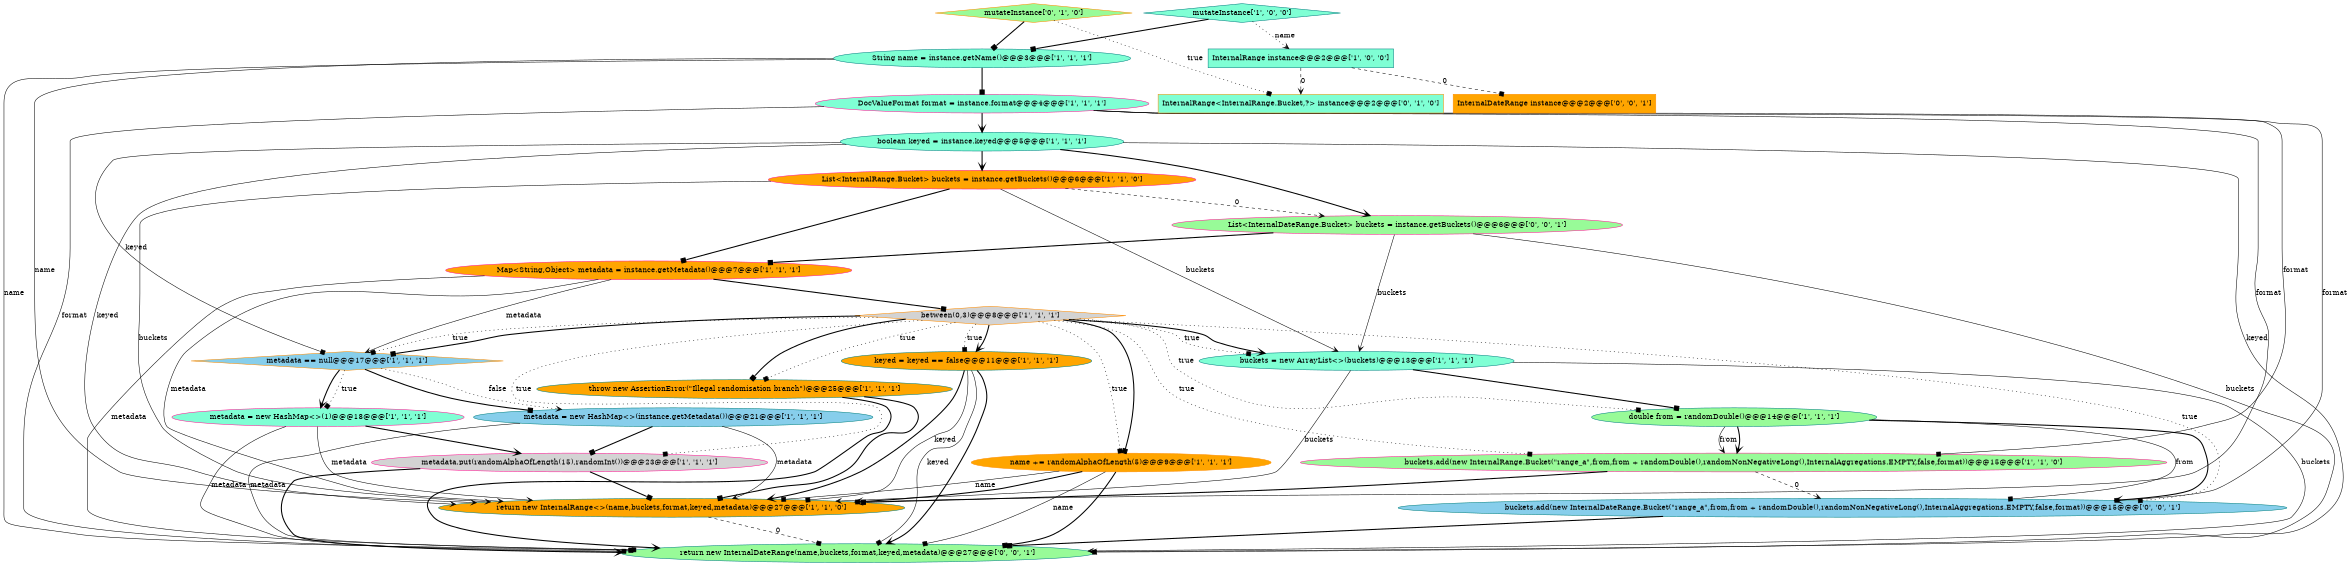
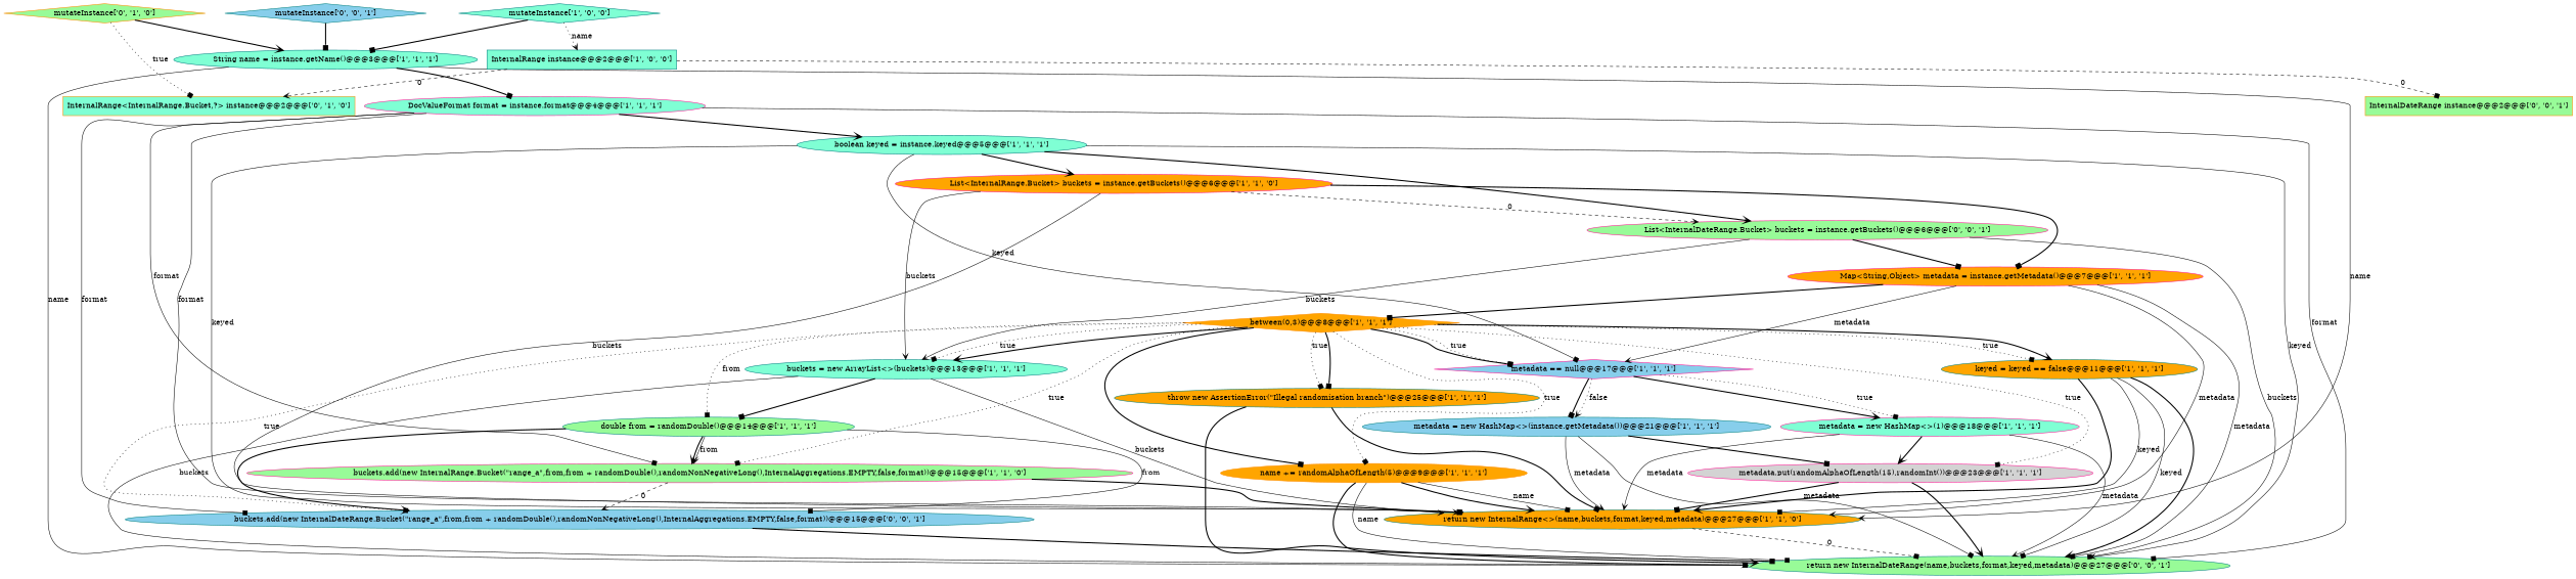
  digraph {
    node [color=teal fillcolor=aquamarine shape=ellipse style=filled]
    edge [arrowhead=box style=bold]
    n1 [fillcolor=orange label="keyed = keyed == false@@@11@@@['1', '1', '1']"]
    n2 [fillcolor=palegreen label="return new InternalDateRange(name,buckets,format,keyed,metadata)@@@27@@@['0', '0', '1']"]
    n3 [fillcolor=orange label="return new InternalRange<>(name,buckets,format,keyed,metadata)@@@27@@@['1', '1', '0']"]
    n4 [fillcolor=palegreen label="double from = randomDouble()@@@14@@@['1', '1', '1']"]
    n5 [color=deeppink fillcolor=palegreen label="buckets.add(new InternalRange.Bucket(\"range_a\",from,from + randomDouble(),randomNonNegativeLong(),InternalAggregations.EMPTY,false,format))@@@15@@@['1', '1', '0']"]
    n6 [fillcolor=skyblue label="buckets.add(new InternalDateRange.Bucket(\"range_a\",from,from + randomDouble(),randomNonNegativeLong(),InternalAggregations.EMPTY,false,format))@@@15@@@['0', '0', '1']"]
-   n7 [color=darkorange fillcolor=skyblue label="metadata == null@@@17@@@['1', '1', '1']" shape=diamond]
+   n7 [color=deeppink fillcolor=skyblue label="metadata == null@@@17@@@['1', '1', '1']" shape=diamond]
    n8 [color=deeppink label="metadata = new HashMap<>(1)@@@18@@@['1', '1', '1']"]
    n9 [fillcolor=skyblue label="metadata = new HashMap<>(instance.getMetadata())@@@21@@@['1', '1', '1']"]
    n10 [color=deeppink fillcolor=lightgrey label="metadata.put(randomAlphaOfLength(15),randomInt())@@@23@@@['1', '1', '1']"]
    n11 [color=deeppink label="DocValueFormat format = instance.format@@@4@@@['1', '1', '1']"]
    n12 [label="boolean keyed = instance.keyed@@@5@@@['1', '1', '1']"]
    n13 [color=deeppink fillcolor=palegreen label="List<InternalDateRange.Bucket> buckets = instance.getBuckets()@@@6@@@['0', '0', '1']"]
    n14 [color=deeppink fillcolor=orange label="List<InternalRange.Bucket> buckets = instance.getBuckets()@@@6@@@['1', '1', '0']"]
    n15 [color=darkorange label="InternalRange<InternalRange.Bucket,?> instance@@@2@@@['0', '1', '0']" shape=box]
    n16 [fillcolor=orange label="throw new AssertionError(\"Illegal randomisation branch\")@@@25@@@['1', '1', '1']"]
    n17 [label="buckets = new ArrayList<>(buckets)@@@13@@@['1', '1', '1']"]
    n18 [color=deeppink fillcolor=orange label="Map<String,Object> metadata = instance.getMetadata()@@@7@@@['1', '1', '1']"]
+   n19 [fillcolor=skyblue label="mutateInstance['0', '0', '1']" shape=diamond]
    n20 [label="String name = instance.getName()@@@3@@@['1', '1', '1']"]
-   n21 [color=darkorange fillcolor=orange label="InternalDateRange instance@@@2@@@['0', '0', '1']" shape=box]
-   n22 [color=darkorange fillcolor=lightgrey label="between(0,3)@@@8@@@['1', '1', '1']" shape=diamond]
+   n21 [color=darkorange fillcolor=palegreen label="InternalDateRange instance@@@2@@@['0', '0', '1']" shape=box]
+   n22 [color=darkorange fillcolor=orange label="between(0,3)@@@8@@@['1', '1', '1']" shape=diamond]
    n23 [color=darkorange fillcolor=orange label="name += randomAlphaOfLength(5)@@@9@@@['1', '1', '1']"]
    n24 [color=darkorange fillcolor=palegreen label="mutateInstance['0', '1', '0']" shape=diamond]
    n25 [label="mutateInstance['1', '0', '0']" shape=diamond]
    n26 [label="InternalRange instance@@@2@@@['1', '0', '0']" shape=box]
    n1 -> n2 [label=keyed style=solid]
    n1 -> n2 [arrowhead=vee]
    n1 -> n3 [label=keyed style=solid]
    n1 -> n3 [arrowhead=vee]
    n3 -> n2 [label=0 style=dashed]
    n4 -> n5 [arrowhead=vee]
    n4 -> n5 [arrowhead=vee label=from style=solid]
    n4 -> n6 [arrowhead=vee]
    n4 -> n6 [label=from style=solid]
    n5 -> n3
    n5 -> n6 [arrowhead=vee label=0 style=dashed]
    n6 -> n2
    n7 -> n8 [arrowhead=vee]
    n7 -> n8 [label=true style=dotted]
    n7 -> n9
    n7 -> n9 [arrowhead=vee label=false style=dotted]
    n8 -> n2 [arrowhead=vee label=metadata style=solid]
    n8 -> n3 [arrowhead=vee label=metadata style=solid]
    n8 -> n10 [arrowhead=vee]
    n9 -> n2 [label=metadata style=solid]
    n9 -> n3 [arrowhead=vee label=metadata style=solid]
    n9 -> n10
    n10 -> n2 [arrowhead=vee]
    n10 -> n3
    n11 -> n2 [label=format style=solid]
    n11 -> n3 [label=format style=solid]
    n11 -> n5 [label=format style=solid]
    n11 -> n6 [label=format style=solid]
    n11 -> n12 [arrowhead=vee]
    n12 -> n2 [arrowhead=vee label=keyed style=solid]
    n12 -> n3 [arrowhead=vee label=keyed style=solid]
    n12 -> n7 [label=keyed style=solid]
    n12 -> n13 [arrowhead=vee]
    n12 -> n14 [arrowhead=vee]
    n13 -> n2 [label=buckets style=solid]
    n13 -> n17 [arrowhead=vee label=buckets style=solid]
    n13 -> n18
    n14 -> n3 [arrowhead=vee label=buckets style=solid]
    n14 -> n13 [arrowhead=vee label=0 style=dashed]
    n14 -> n17 [arrowhead=vee label=buckets style=solid]
    n14 -> n18
    n16 -> n2 [arrowhead=vee]
    n16 -> n3
    n17 -> n2 [arrowhead=vee label=buckets style=solid]
    n17 -> n3 [arrowhead=vee label=buckets style=solid]
    n17 -> n4
    n18 -> n2 [label=metadata style=solid]
    n18 -> n3 [arrowhead=vee label=metadata style=solid]
    n18 -> n7 [arrowhead=vee label=metadata style=solid]
    n18 -> n22
+   n19 -> n20
    n20 -> n2 [label=name style=solid]
    n20 -> n3 [arrowhead=vee label=name style=solid]
    n20 -> n11
    n22 -> n1 [label=true style=dotted]
    n22 -> n1 [arrowhead=vee]
-   n22 -> n4 [label=true style=dotted]
+   n22 -> n4 [label=from style=dotted]
    n22 -> n5 [label=true style=dotted]
    n22 -> n6 [label=true style=dotted]
    n22 -> n7 [label=true style=dotted]
    n22 -> n7
    n22 -> n10 [label=true style=dotted]
    n22 -> n16 [label=true style=dotted]
    n22 -> n16
    n22 -> n17 [arrowhead=vee]
    n22 -> n17 [label=true style=dotted]
    n22 -> n23
    n22 -> n23 [label=true style=dotted]
    n23 -> n2
    n23 -> n2 [label=name style=solid]
    n23 -> n3 [label=name style=solid]
    n23 -> n3 [arrowhead=vee]
    n24 -> n15 [label=true style=dotted]
-   n24 -> n20
+   n24 -> n20 [arrowhead=vee]
    n25 -> n20
    n25 -> n26 [arrowhead=vee label=name style=dotted]
    n26 -> n15 [arrowhead=vee label=0 style=dashed]
    n26 -> n21 [label=0 style=dashed]
  }
